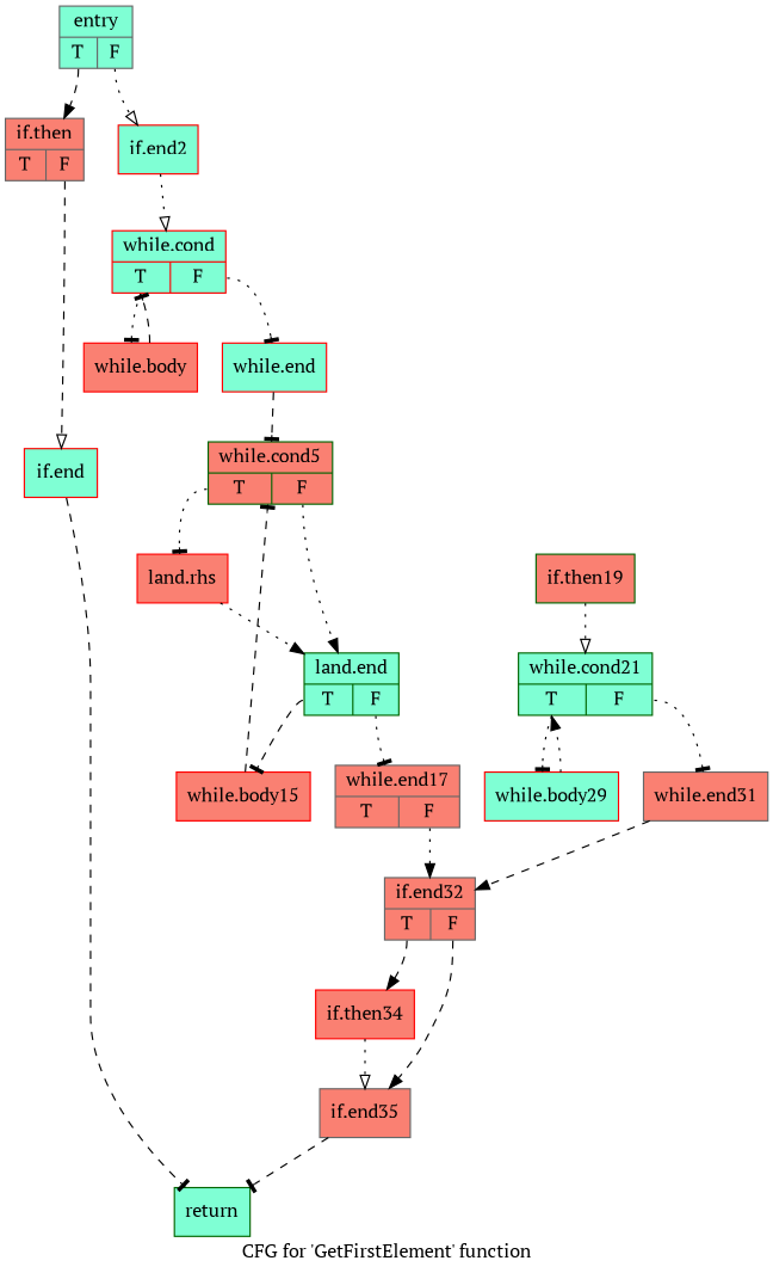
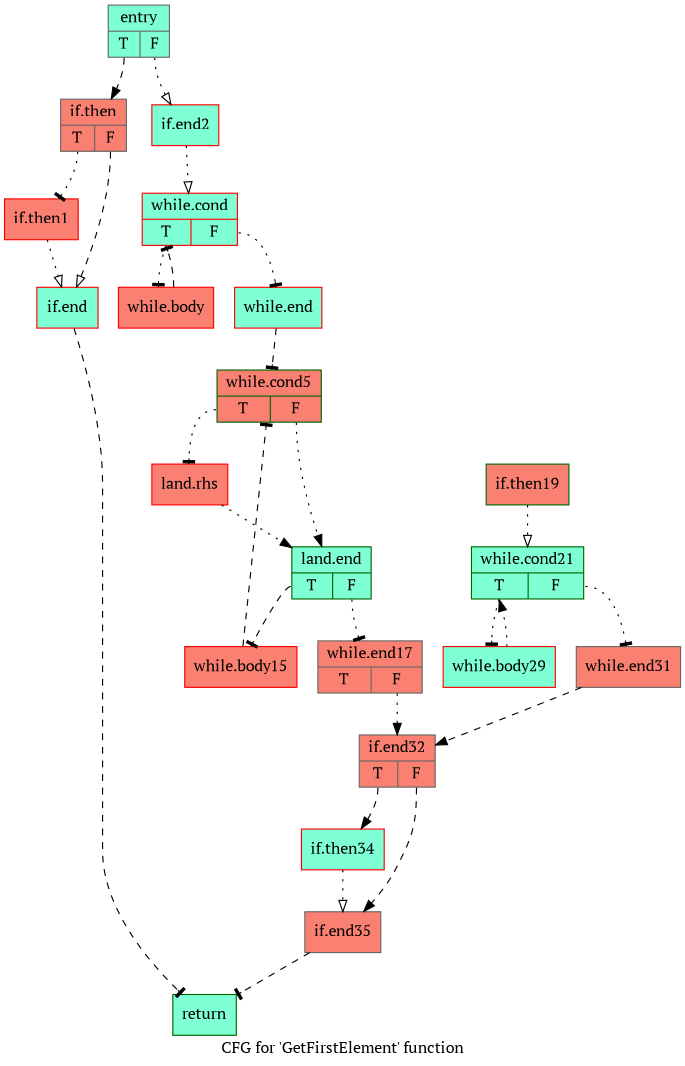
  digraph {
    fontname="PT Serif"
    label="CFG for 'GetFirstElement' function"
    node [color=red fillcolor=salmon fontname="PT Serif" shape=record style=filled]
    edge [arrowhead=tee fontname="PT Serif" style=dotted]
    n1 [color=gray40 fillcolor=aquamarine label="{entry|{<s0>T|<s1>F}}"]
    n2 [color=gray40 label="{if.then|{<s0>T|<s1>F}}"]
    n3 [fillcolor=aquamarine label="{if.end2}"]
+   n4 [label="{if.then1}"]
    n5 [fillcolor=aquamarine label="{if.end}"]
    n6 [fillcolor=aquamarine label="{while.cond|{<s0>T|<s1>F}}"]
    n7 [color=darkgreen fillcolor=aquamarine label="{return}"]
    n8 [label="{while.body}"]
    n9 [fillcolor=aquamarine label="{while.end}"]
    n10 [color=darkgreen label="{while.cond5|{<s0>T|<s1>F}}"]
    n11 [label="{land.rhs}"]
    n12 [color=darkgreen fillcolor=aquamarine label="{land.end|{<s0>T|<s1>F}}"]
    n13 [label="{while.body15}"]
    n14 [color=gray40 label="{while.end17|{<s0>T|<s1>F}}"]
    n15 [color=gray40 label="{if.end32|{<s0>T|<s1>F}}"]
    n16 [color=darkgreen label="{if.then19}"]
    n17 [color=darkgreen fillcolor=aquamarine label="{while.cond21|{<s0>T|<s1>F}}"]
-   n18 [label="{if.then34}"]
+   n18 [fillcolor=aquamarine label="{if.then34}"]
    n19 [color=gray40 label="{if.end35}"]
    n20 [fillcolor=aquamarine label="{while.body29}"]
    n21 [color=gray40 label="{while.end31}"]
    n1 -> n2 [arrowhead=normal style=dashed tailport=s0]
    n1 -> n3 [arrowhead=onormal tailport=s1]
+   n2 -> n4 [tailport=s0]
    n2 -> n5 [arrowhead=onormal style=dashed tailport=s1]
    n3 -> n6 [arrowhead=onormal]
+   n4 -> n5 [arrowhead=onormal]
    n5 -> n7 [style=dashed]
    n6 -> n8 [tailport=s0]
    n6 -> n9 [tailport=s1]
    n8 -> n6 [style=dashed]
    n9 -> n10 [style=dashed]
    n10 -> n11 [tailport=s0]
    n10 -> n12 [arrowhead=normal tailport=s1]
    n11 -> n12 [arrowhead=normal]
    n12 -> n13 [style=dashed tailport=s0]
    n12 -> n14 [tailport=s1]
    n13 -> n10 [style=dashed]
    n14 -> n15 [arrowhead=normal tailport=s1]
    n15 -> n18 [arrowhead=normal style=dashed tailport=s0]
    n15 -> n19 [arrowhead=normal style=dashed tailport=s1]
    n16 -> n17 [arrowhead=onormal]
    n17 -> n20 [tailport=s0]
    n17 -> n21 [tailport=s1]
    n18 -> n19 [arrowhead=onormal]
    n19 -> n7 [style=dashed]
    n20 -> n17 [arrowhead=normal]
    n21 -> n15 [arrowhead=normal style=dashed]
  }
